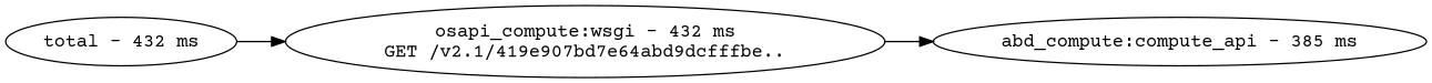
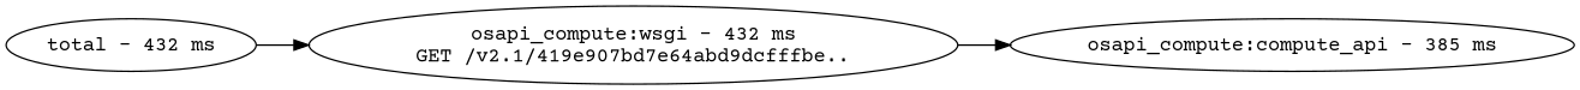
  digraph {
    rankdir=LR
    fontname="Courier Prime"
    node [fontname="Courier Prime"]
    edge [fontname="Courier Prime"]
    n1 [label="total - 432 ms"]
    n2 [label="osapi_compute:wsgi - 432 ms\nGET /v2.1/419e907bd7e64abd9dcfffbe.."]
-   n3 [label="abd_compute:compute_api - 385 ms"]
+   n3 [label="osapi_compute:compute_api - 385 ms"]
    n1 -> n2
    n2 -> n3
  }
